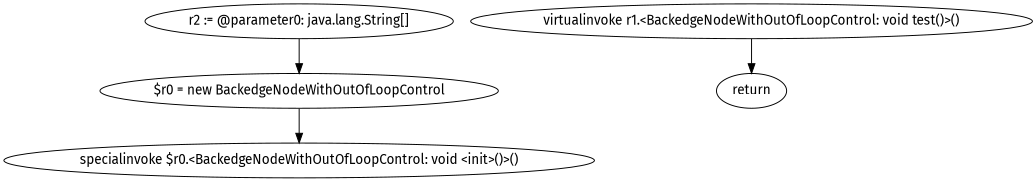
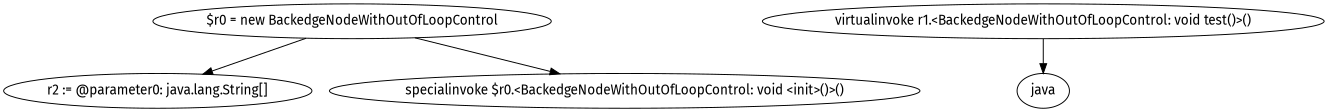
  digraph {
    fontname="Fira Sans"
    node [fontname="Fira Sans"]
    edge [fontname="Fira Sans"]
    "r2 := @parameter0: java.lang.String[]"
    "$r0 = new BackedgeNodeWithOutOfLoopControl"
    "specialinvoke $r0.<BackedgeNodeWithOutOfLoopControl: void <init>()>()"
    "virtualinvoke r1.<BackedgeNodeWithOutOfLoopControl: void test()>()"
-   return
-   "r2 := @parameter0: java.lang.String[]" -> "$r0 = new BackedgeNodeWithOutOfLoopControl"
+   return [label=java]
+   "$r0 = new BackedgeNodeWithOutOfLoopControl" -> "r2 := @parameter0: java.lang.String[]"
    "$r0 = new BackedgeNodeWithOutOfLoopControl" -> "specialinvoke $r0.<BackedgeNodeWithOutOfLoopControl: void <init>()>()"
    "virtualinvoke r1.<BackedgeNodeWithOutOfLoopControl: void test()>()" -> return
  }
